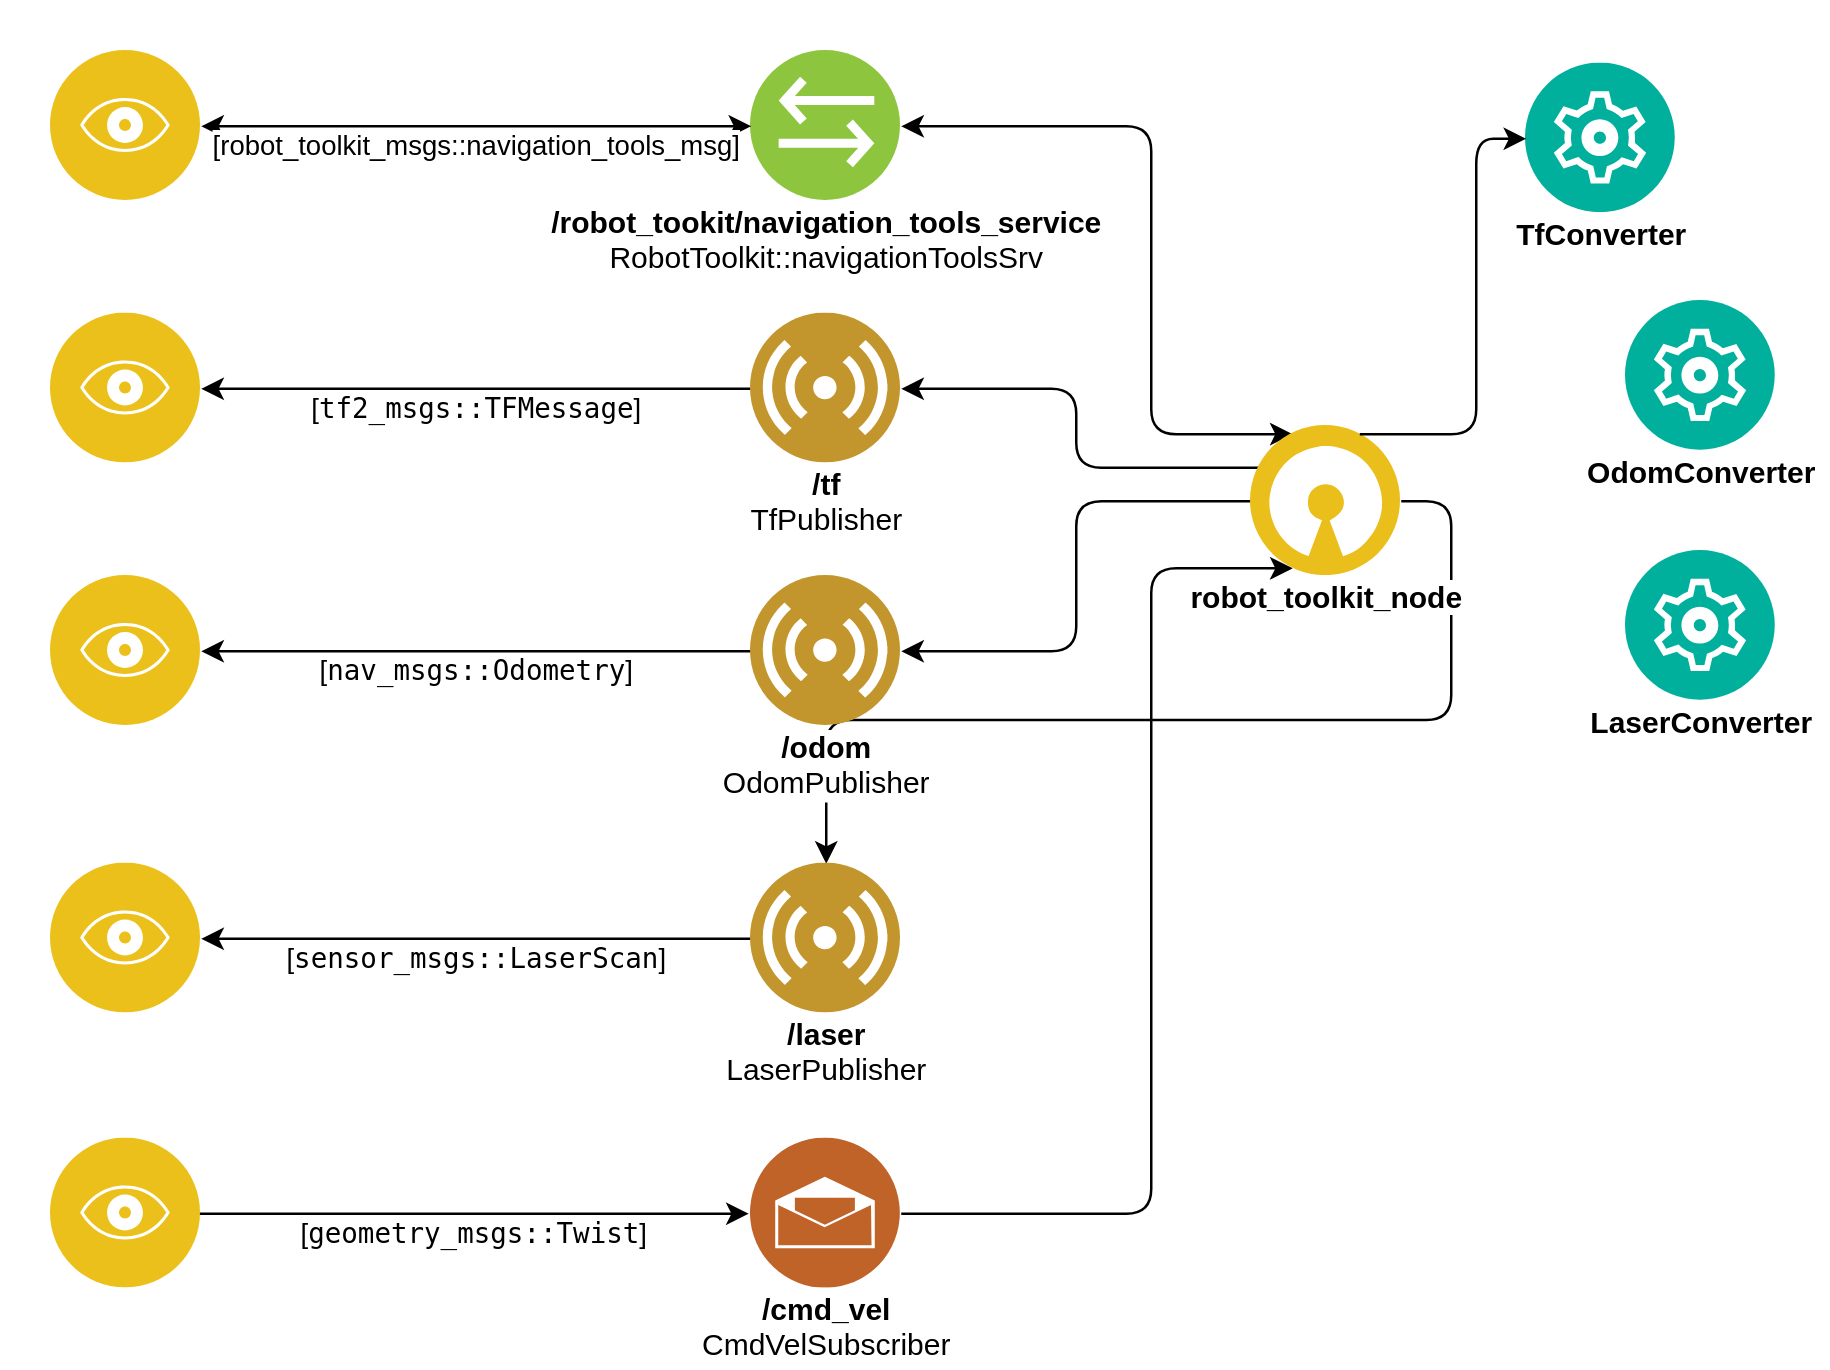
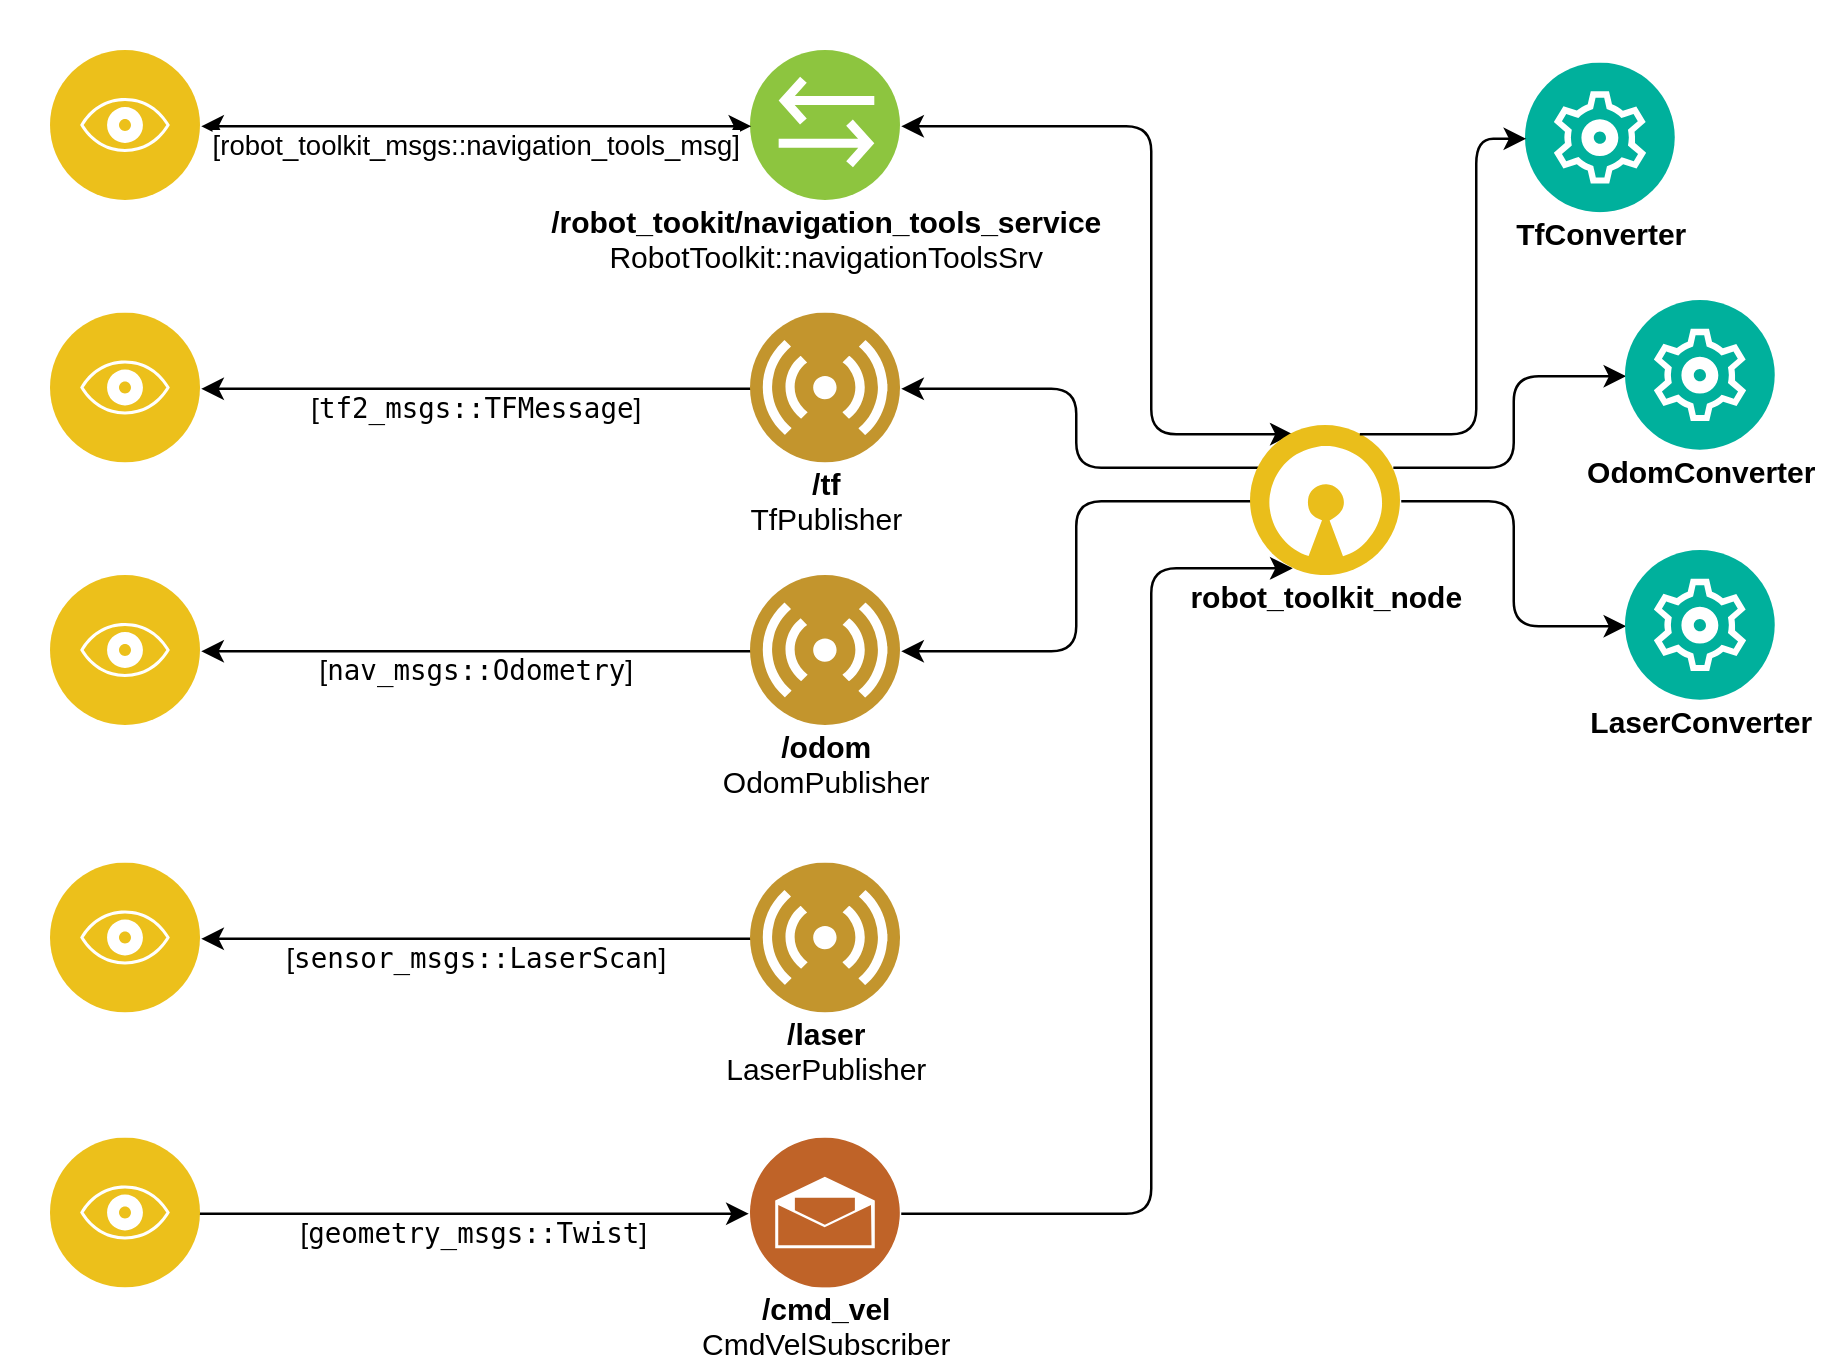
  <mxCell id="0" />
  <mxCell id="1" parent="0" />
- <mxCell id="3" style="edgeStyle=orthogonalEdgeStyle;rounded=1;orthogonalLoop=1;jettySize=auto;html=1;exitX=1;exitY=0.5;exitDx=0;exitDy=0;fontColor=#000000;spacingTop=-5;" parent="1" source="7" target="25" edge="1"><mxGeometry relative="1" as="geometry" /></mxCell>
+ <mxCell id="2" style="edgeStyle=orthogonalEdgeStyle;orthogonalLoop=1;jettySize=auto;html=1;exitX=1;exitY=0.25;exitDx=0;exitDy=0;entryX=0;entryY=0.5;entryDx=0;entryDy=0;fontColor=#000000;rounded=1;spacingTop=-5;" parent="1" source="7" target="16" edge="1"><mxGeometry relative="1" as="geometry" /></mxCell>
+ <mxCell id="3" style="edgeStyle=orthogonalEdgeStyle;rounded=1;orthogonalLoop=1;jettySize=auto;html=1;exitX=1;exitY=0.5;exitDx=0;exitDy=0;entryX=0;entryY=0.5;entryDx=0;entryDy=0;fontColor=#000000;spacingTop=-5;" parent="1" source="7" target="17" edge="1"><mxGeometry relative="1" as="geometry" /></mxCell>
  <mxCell id="4" style="edgeStyle=orthogonalEdgeStyle;rounded=1;orthogonalLoop=1;jettySize=auto;html=1;exitX=0.25;exitY=0;exitDx=0;exitDy=0;entryX=1;entryY=0.5;entryDx=0;entryDy=0;fontColor=#000000;startArrow=classic;startFill=1;spacingTop=-5;" parent="1" source="7" target="11" edge="1"><mxGeometry relative="1" as="geometry"><Array as="points"><mxPoint x="460" y="173" /><mxPoint x="460" y="50" /></Array></mxGeometry></mxCell>
  <mxCell id="5" style="edgeStyle=orthogonalEdgeStyle;rounded=1;orthogonalLoop=1;jettySize=auto;html=1;exitX=0;exitY=0.25;exitDx=0;exitDy=0;entryX=1;entryY=0.5;entryDx=0;entryDy=0;startArrow=none;startFill=0;endArrow=classic;endFill=1;fontColor=#000000;spacingTop=-5;" parent="1" source="7" target="9" edge="1"><mxGeometry relative="1" as="geometry" /></mxCell>
  <mxCell id="6" style="edgeStyle=orthogonalEdgeStyle;rounded=1;orthogonalLoop=1;jettySize=auto;html=1;exitX=0;exitY=0.5;exitDx=0;exitDy=0;entryX=1;entryY=0.5;entryDx=0;entryDy=0;startArrow=none;startFill=0;endArrow=classic;endFill=1;fontColor=#000000;spacingTop=-5;" parent="1" source="7" target="22" edge="1"><mxGeometry relative="1" as="geometry" /></mxCell>
  <mxCell id="7" value="robot_toolkit_node" style="aspect=fixed;perimeter=ellipsePerimeter;html=1;align=center;shadow=0;dashed=0;fontColor=#000000;labelBackgroundColor=#ffffff;fontSize=12;spacingTop=-5;image;image=img/lib/ibm/applications/open_source_tools.svg;fontStyle=1" parent="1" vertex="1"><mxGeometry x="500" y="170" width="60" height="60" as="geometry" /></mxCell>
  <mxCell id="8" value="[&lt;code&gt;&lt;span&gt;tf2_msgs&lt;/span&gt;&lt;span&gt;::&lt;/span&gt;&lt;span&gt;TFMessage&lt;/span&gt;&lt;/code&gt;]" style="edgeStyle=orthogonalEdgeStyle;rounded=1;orthogonalLoop=1;jettySize=auto;html=1;exitX=0;exitY=0.5;exitDx=0;exitDy=0;entryX=1;entryY=0.5;entryDx=0;entryDy=0;startArrow=none;startFill=0;endArrow=classic;endFill=1;fontColor=#000000;verticalAlign=top;horizontal=1;spacingTop=-5;" parent="1" source="9" target="20" edge="1"><mxGeometry relative="1" as="geometry" /></mxCell>
  <mxCell id="9" value="/tf&lt;br&gt;&lt;span style=&quot;font-weight: normal&quot;&gt;TfPublisher&lt;/span&gt;&lt;br&gt;" style="aspect=fixed;perimeter=ellipsePerimeter;html=1;align=center;shadow=0;dashed=0;fontColor=#000000;labelBackgroundColor=#ffffff;fontSize=12;spacingTop=-5;image;image=img/lib/ibm/users/sensor.svg;fontStyle=1;verticalAlign=top;horizontal=1;" parent="1" vertex="1"><mxGeometry x="300" y="125" width="60" height="60" as="geometry" /></mxCell>
  <mxCell id="10" style="edgeStyle=orthogonalEdgeStyle;rounded=1;orthogonalLoop=1;jettySize=auto;html=1;exitX=0;exitY=0.5;exitDx=0;exitDy=0;entryX=1;entryY=0.5;entryDx=0;entryDy=0;fontColor=#000000;strokeColor=none;startArrow=classic;startFill=1;verticalAlign=top;horizontal=1;spacingTop=-5;" parent="1" source="11" target="19" edge="1"><mxGeometry relative="1" as="geometry" /></mxCell>
  <mxCell id="11" value="/robot_tookit/navigation_tools_service&lt;br&gt;&lt;span style=&quot;font-weight: normal&quot;&gt;RobotToolkit::navigationToolsSrv&lt;/span&gt;&lt;br&gt;" style="aspect=fixed;perimeter=ellipsePerimeter;html=1;align=center;shadow=0;dashed=0;fontColor=#000000;labelBackgroundColor=#ffffff;fontSize=12;spacingTop=-5;image;image=img/lib/ibm/vpc/Bridge.svg;fontStyle=1;verticalAlign=top;horizontal=1;" parent="1" vertex="1"><mxGeometry x="300" y="20" width="60" height="60" as="geometry" /></mxCell>
  <mxCell id="12" value="TfConverter&lt;br&gt;" style="aspect=fixed;perimeter=ellipsePerimeter;html=1;align=center;shadow=0;dashed=0;fontColor=#000000;labelBackgroundColor=#ffffff;fontSize=12;spacingTop=-5;image;image=img/lib/ibm/management/management.svg;fontStyle=1" parent="1" vertex="1"><mxGeometry x="610" y="25" width="60" height="60" as="geometry" /></mxCell>
  <mxCell id="13" style="edgeStyle=orthogonalEdgeStyle;rounded=1;orthogonalLoop=1;jettySize=auto;html=1;exitX=1;exitY=0.5;exitDx=0;exitDy=0;entryX=0.25;entryY=1;entryDx=0;entryDy=0;startArrow=none;startFill=0;endArrow=classic;endFill=1;fontColor=#000000;spacingTop=-5;" parent="1" source="14" target="7" edge="1"><mxGeometry relative="1" as="geometry"><Array as="points"><mxPoint x="460" y="485" /><mxPoint x="460" y="227" /></Array></mxGeometry></mxCell>
  <mxCell id="14" value="/cmd_vel&lt;br&gt;&lt;span style=&quot;font-weight: normal&quot;&gt;CmdVelSubscriber&lt;/span&gt;&lt;br&gt;" style="aspect=fixed;perimeter=ellipsePerimeter;html=1;align=center;shadow=0;dashed=0;fontColor=#000000;labelBackgroundColor=#ffffff;fontSize=12;spacingTop=-5;image;image=img/lib/ibm/social/messaging.svg;fontStyle=1;verticalAlign=top;horizontal=1;" parent="1" vertex="1"><mxGeometry x="300" y="455" width="60" height="60" as="geometry" /></mxCell>
  <mxCell id="15" value="" style="edgeStyle=elbowEdgeStyle;elbow=horizontal;endArrow=classic;html=1;fontColor=#000000;exitX=0.75;exitY=0;exitDx=0;exitDy=0;entryX=0;entryY=0.5;entryDx=0;entryDy=0;spacingTop=-5;" parent="1" source="7" target="12" edge="1"><mxGeometry width="50" height="50" relative="1" as="geometry"><mxPoint x="260" y="470" as="sourcePoint" /><mxPoint x="690" y="50" as="targetPoint" /><Array as="points"><mxPoint x="590" y="105" /></Array></mxGeometry></mxCell>
  <mxCell id="16" value="OdomConverter" style="aspect=fixed;perimeter=ellipsePerimeter;html=1;align=center;shadow=0;dashed=0;fontColor=#000000;labelBackgroundColor=#ffffff;fontSize=12;spacingTop=-5;image;image=img/lib/ibm/management/management.svg;fontStyle=1" parent="1" vertex="1"><mxGeometry x="650" y="120" width="60" height="60" as="geometry" /></mxCell>
  <mxCell id="17" value="LaserConverter" style="aspect=fixed;perimeter=ellipsePerimeter;html=1;align=center;shadow=0;dashed=0;fontColor=#000000;labelBackgroundColor=#ffffff;fontSize=12;spacingTop=-5;image;image=img/lib/ibm/management/management.svg;fontStyle=1" parent="1" vertex="1"><mxGeometry x="650" y="220" width="60" height="60" as="geometry" /></mxCell>
  <mxCell id="18" value="[robot_toolkit_msgs::navigation_tools_msg]" style="edgeStyle=orthogonalEdgeStyle;rounded=1;orthogonalLoop=1;jettySize=auto;html=1;exitX=1;exitY=0.5;exitDx=0;exitDy=0;entryX=0;entryY=0.5;entryDx=0;entryDy=0;startArrow=classic;startFill=1;fontColor=#000000;verticalAlign=top;horizontal=1;spacingTop=-5;" parent="1" source="19" target="11" edge="1"><mxGeometry relative="1" as="geometry" /></mxCell>
  <mxCell id="19" value="" style="aspect=fixed;perimeter=ellipsePerimeter;html=1;align=center;shadow=0;dashed=0;fontColor=#4277BB;labelBackgroundColor=#ffffff;fontSize=12;spacingTop=-5;image;image=img/lib/ibm/applications/visualization.svg;verticalAlign=top;horizontal=1;" parent="1" vertex="1"><mxGeometry x="20" y="20" width="60" height="60" as="geometry" /></mxCell>
  <mxCell id="20" value="" style="aspect=fixed;perimeter=ellipsePerimeter;html=1;align=center;shadow=0;dashed=0;fontColor=#4277BB;labelBackgroundColor=#ffffff;fontSize=12;spacingTop=-5;image;image=img/lib/ibm/applications/visualization.svg;verticalAlign=top;horizontal=1;" parent="1" vertex="1"><mxGeometry x="20" y="125" width="60" height="60" as="geometry" /></mxCell>
  <mxCell id="21" value="[&lt;code&gt;&lt;span&gt;nav_msgs&lt;/span&gt;&lt;span&gt;::&lt;/span&gt;&lt;span&gt;Odometry&lt;/span&gt;&lt;/code&gt;]" style="edgeStyle=orthogonalEdgeStyle;rounded=1;orthogonalLoop=1;jettySize=auto;html=1;exitX=0;exitY=0.5;exitDx=0;exitDy=0;entryX=1;entryY=0.5;entryDx=0;entryDy=0;startArrow=none;startFill=0;endArrow=classic;endFill=1;fontColor=#000000;verticalAlign=top;horizontal=1;spacingTop=-5;" parent="1" source="22" target="23" edge="1"><mxGeometry relative="1" as="geometry" /></mxCell>
  <mxCell id="22" value="/odom&lt;br&gt;&lt;span style=&quot;font-weight: normal&quot;&gt;OdomPublisher&lt;/span&gt;&lt;br&gt;" style="aspect=fixed;perimeter=ellipsePerimeter;html=1;align=center;shadow=0;dashed=0;fontColor=#000000;labelBackgroundColor=#ffffff;fontSize=12;spacingTop=-5;image;image=img/lib/ibm/users/sensor.svg;fontStyle=1;verticalAlign=top;horizontal=1;" parent="1" vertex="1"><mxGeometry x="300" y="230" width="60" height="60" as="geometry" /></mxCell>
  <mxCell id="23" value="" style="aspect=fixed;perimeter=ellipsePerimeter;html=1;align=center;shadow=0;dashed=0;fontColor=#4277BB;labelBackgroundColor=#ffffff;fontSize=12;spacingTop=-5;image;image=img/lib/ibm/applications/visualization.svg;verticalAlign=top;horizontal=1;" parent="1" vertex="1"><mxGeometry x="20" y="230" width="60" height="60" as="geometry" /></mxCell>
  <mxCell id="24" value="[&lt;code&gt;&lt;span&gt;sensor_msgs&lt;/span&gt;&lt;span&gt;::&lt;/span&gt;&lt;span&gt;LaserScan&lt;/span&gt;&lt;/code&gt;]" style="edgeStyle=orthogonalEdgeStyle;rounded=1;orthogonalLoop=1;jettySize=auto;html=1;exitX=0;exitY=0.5;exitDx=0;exitDy=0;entryX=1;entryY=0.5;entryDx=0;entryDy=0;startArrow=none;startFill=0;endArrow=classic;endFill=1;fontColor=#000000;verticalAlign=top;horizontal=1;spacingTop=-5;" parent="1" source="25" target="26" edge="1"><mxGeometry relative="1" as="geometry" /></mxCell>
  <mxCell id="25" value="/laser&lt;br&gt;&lt;span style=&quot;font-weight: normal&quot;&gt;LaserPublisher&lt;/span&gt;&lt;br&gt;" style="aspect=fixed;perimeter=ellipsePerimeter;html=1;align=center;shadow=0;dashed=0;fontColor=#000000;labelBackgroundColor=#ffffff;fontSize=12;spacingTop=-5;image;image=img/lib/ibm/users/sensor.svg;fontStyle=1;verticalAlign=top;horizontal=1;" parent="1" vertex="1"><mxGeometry x="300" y="345" width="60" height="60" as="geometry" /></mxCell>
  <mxCell id="26" value="" style="aspect=fixed;perimeter=ellipsePerimeter;html=1;align=center;shadow=0;dashed=0;fontColor=#4277BB;labelBackgroundColor=#ffffff;fontSize=12;spacingTop=-5;image;image=img/lib/ibm/applications/visualization.svg;verticalAlign=top;horizontal=1;" parent="1" vertex="1"><mxGeometry x="20" y="345" width="60" height="60" as="geometry" /></mxCell>
  <mxCell id="27" value="[&lt;code&gt;&lt;span&gt;geometry_msgs&lt;/span&gt;&lt;span&gt;::&lt;/span&gt;&lt;span&gt;Twist&lt;/span&gt;&lt;/code&gt;]" style="edgeStyle=orthogonalEdgeStyle;rounded=1;orthogonalLoop=1;jettySize=auto;html=1;exitX=1;exitY=0.5;exitDx=0;exitDy=0;startArrow=none;startFill=0;endArrow=classic;endFill=1;fontColor=#000000;verticalAlign=top;horizontal=1;spacingTop=-5;" parent="1" edge="1"><mxGeometry relative="1" as="geometry"><mxPoint x="79" y="485" as="sourcePoint" /><mxPoint x="299" y="485" as="targetPoint" /></mxGeometry></mxCell>
  <mxCell id="28" value="" style="aspect=fixed;perimeter=ellipsePerimeter;html=1;align=center;shadow=0;dashed=0;fontColor=#4277BB;labelBackgroundColor=#ffffff;fontSize=12;spacingTop=-5;image;image=img/lib/ibm/applications/visualization.svg;verticalAlign=top;horizontal=1;" parent="1" vertex="1"><mxGeometry x="20" y="455" width="60" height="60" as="geometry" /></mxCell>
